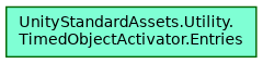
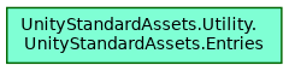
  digraph {
    rankdir=LR
-   n1 [color=darkgreen fillcolor=aquamarine fontname=Helvetica fontsize=10 height=0.2 label="UnityStandardAssets.Utility.\lTimedObjectActivator.Entries" shape=record style=filled width=0.4]
+   n1 [color=darkgreen fillcolor=aquamarine fontname=Helvetica fontsize=10 height=0.2 label="UnityStandardAssets.Utility.\lUnityStandardAssets.Entries" shape=record style=filled width=0.4]
  }
